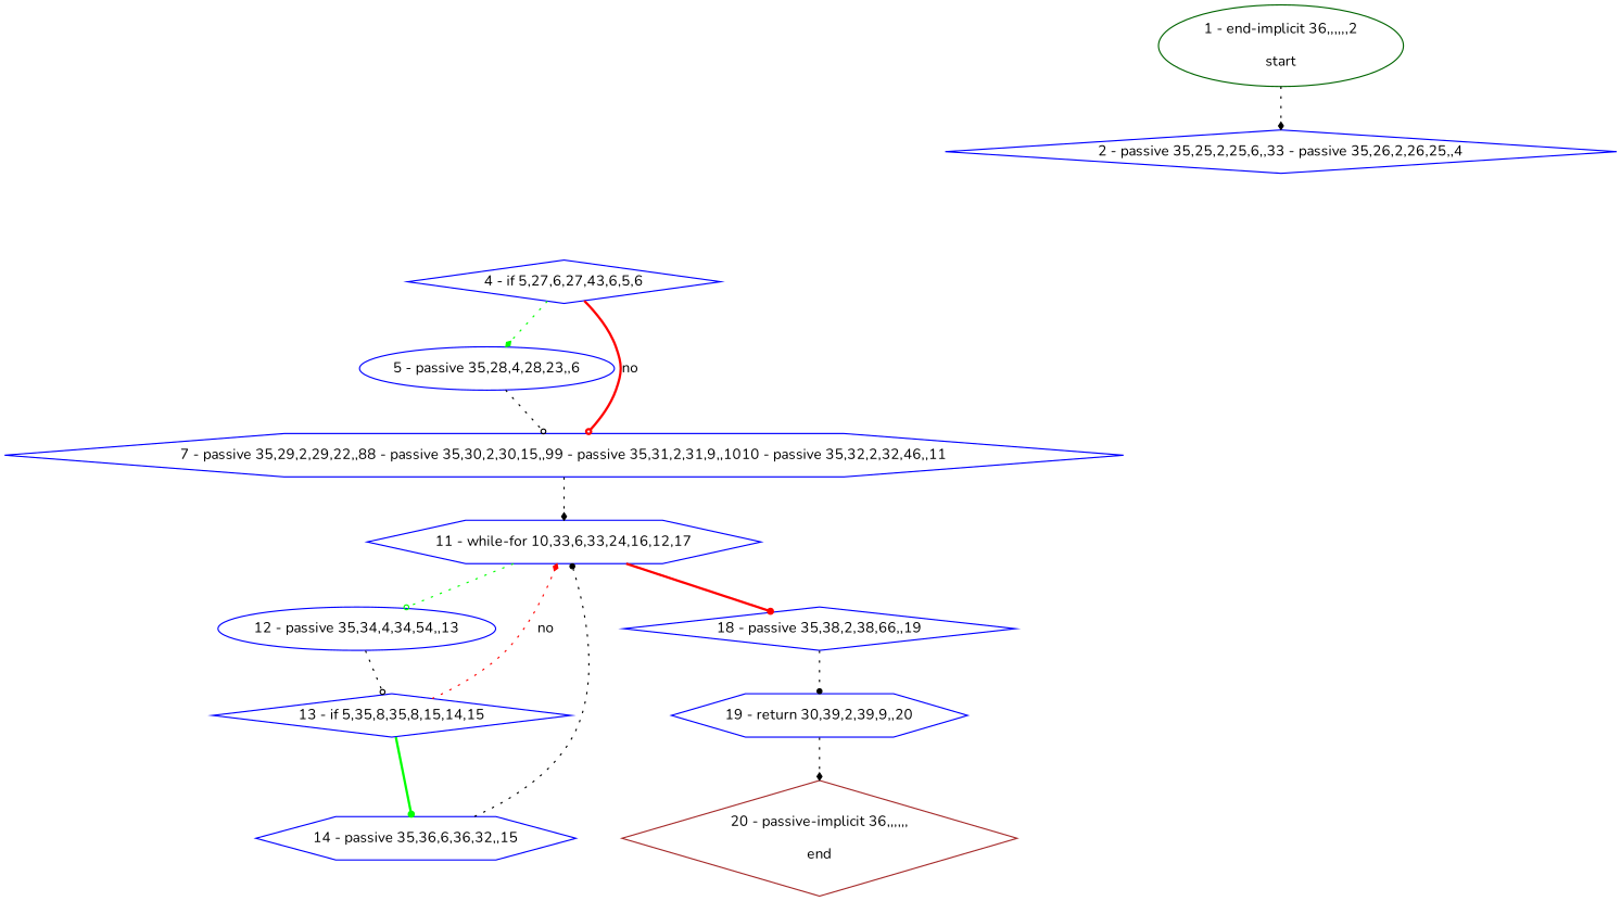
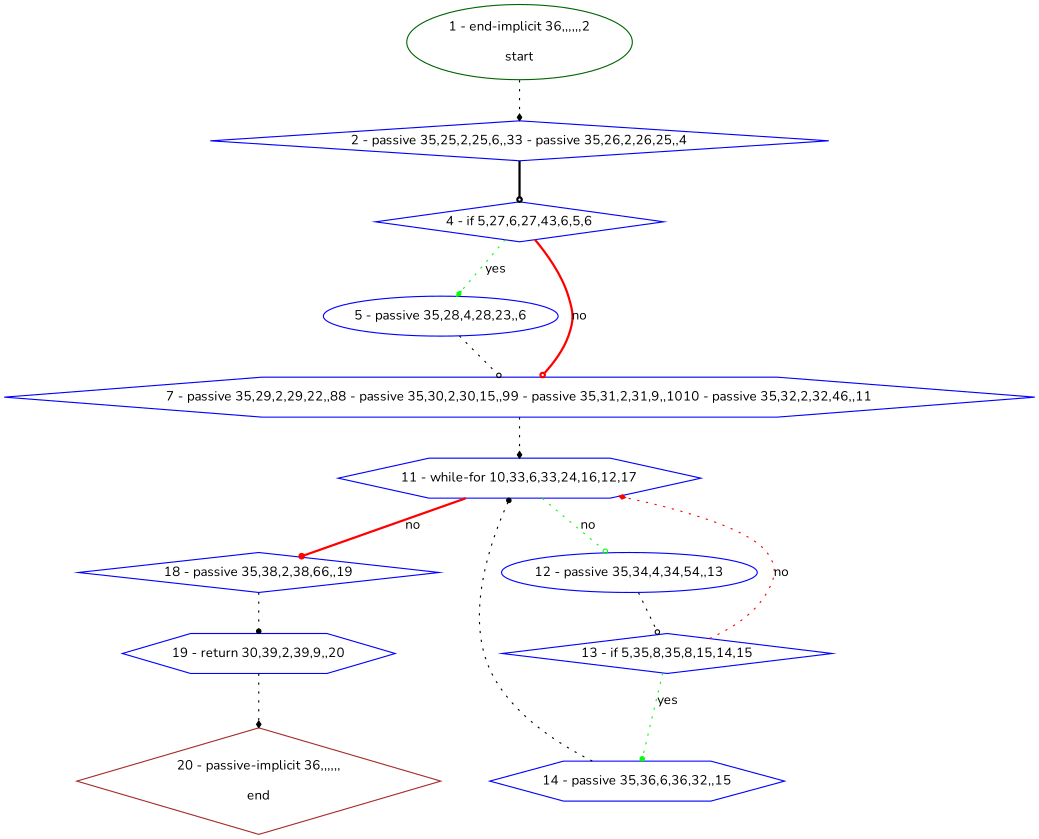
  digraph {
    bgcolor=white
    compound=true
    fillcolor="#FFFFCC"
    fontname=Nunito
    fontsize=12
    pack=true
    packmode=clust
    style="rounded,filled"
    node [color="#0000ff" compound=true fillcolor="#ffffff" fixedsize=false fontname=Nunito fontsize=12 node_initialized=no shape=diamond style=filled]
    edge [arrowhead=odot arrowsize=0.5 arrowtail=none color="#000000" compound=true dir=forward fontcolor=black fontname=Nunito fontsize=12 style=dotted]
    n1 [label="2 - passive 35,25,2,25,6,,33 - passive 35,26,2,26,25,,4"]
    n2 [label="4 - if 5,27,6,27,43,6,5,6"]
    n3 [label="5 - passive 35,28,4,28,23,,6" shape=ellipse]
    n4 [label="7 - passive 35,29,2,29,22,,88 - passive 35,30,2,30,15,,99 - passive 35,31,2,31,9,,1010 - passive 35,32,2,32,46,,11" shape=hexagon]
    n5 [color="#006400" label="1 - end-implicit 36,,,,,,2\n\nstart" shape=ellipse]
    n6 [label="11 - while-for 10,33,6,33,24,16,12,17" shape=hexagon]
    n7 [label="12 - passive 35,34,4,34,54,,13" shape=ellipse]
    n8 [label="18 - passive 35,38,2,38,66,,19"]
    n9 [label="13 - if 5,35,8,35,8,15,14,15"]
    n10 [label="19 - return 30,39,2,39,9,,20" shape=hexagon]
    n11 [label="14 - passive 35,36,6,36,32,,15" shape=hexagon]
    n12 [color="#a52a2a" label="20 - passive-implicit 36,,,,,,\n\nend"]
+   n1 -> n2 [style=bold]
    n2 -> n3 [arrowhead=diamond color="#00ff00" label=yes]
    n2 -> n4 [color="#ff0000" label=no style=bold]
    n3 -> n4
    n4 -> n6 [arrowhead=diamond]
    n5 -> n1 [arrowhead=diamond]
    n6 -> n7 [color="#00ff00" label=no]
    n6 -> n8 [arrowhead=dot color="#ff0000" label=no style=bold]
    n7 -> n9
    n8 -> n10 [arrowhead=dot]
    n9 -> n6 [arrowhead=diamond color="#ff0000" label=no]
-   n9 -> n11 [arrowhead=dot color="#00ff00" label=yes style=bold]
+   n9 -> n11 [arrowhead=dot color="#00ff00" label=yes]
    n10 -> n12 [arrowhead=diamond]
    n11 -> n6 [arrowhead=dot]
  }
